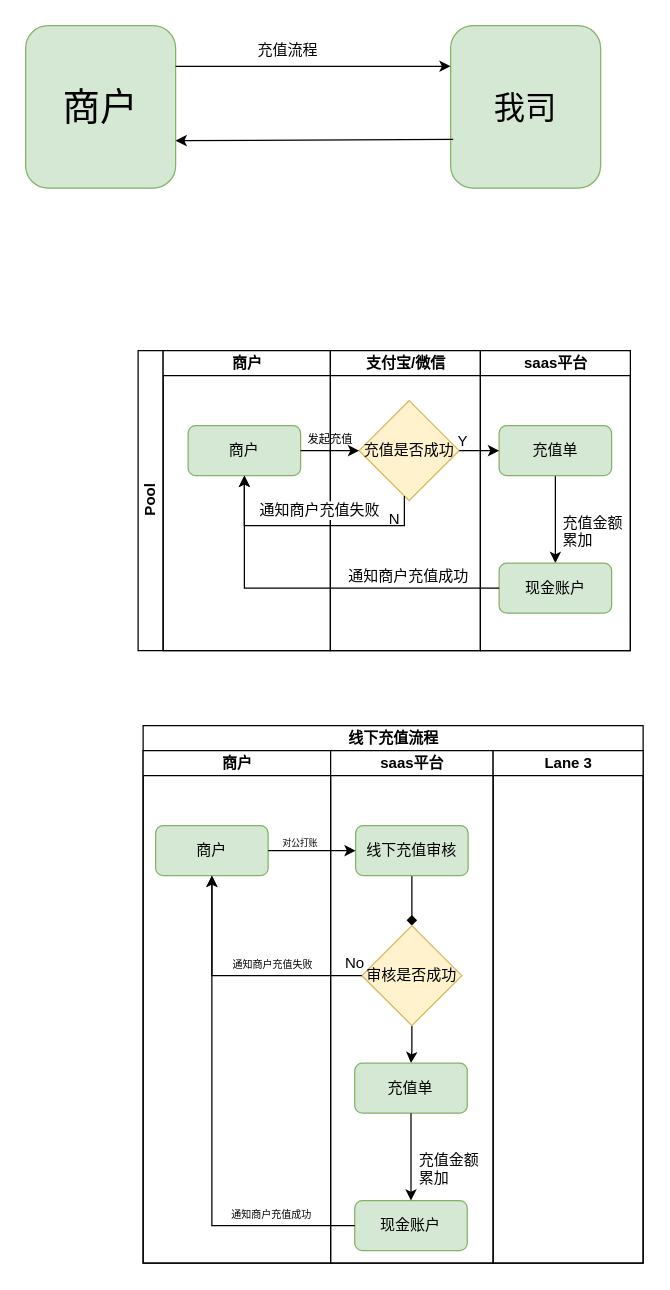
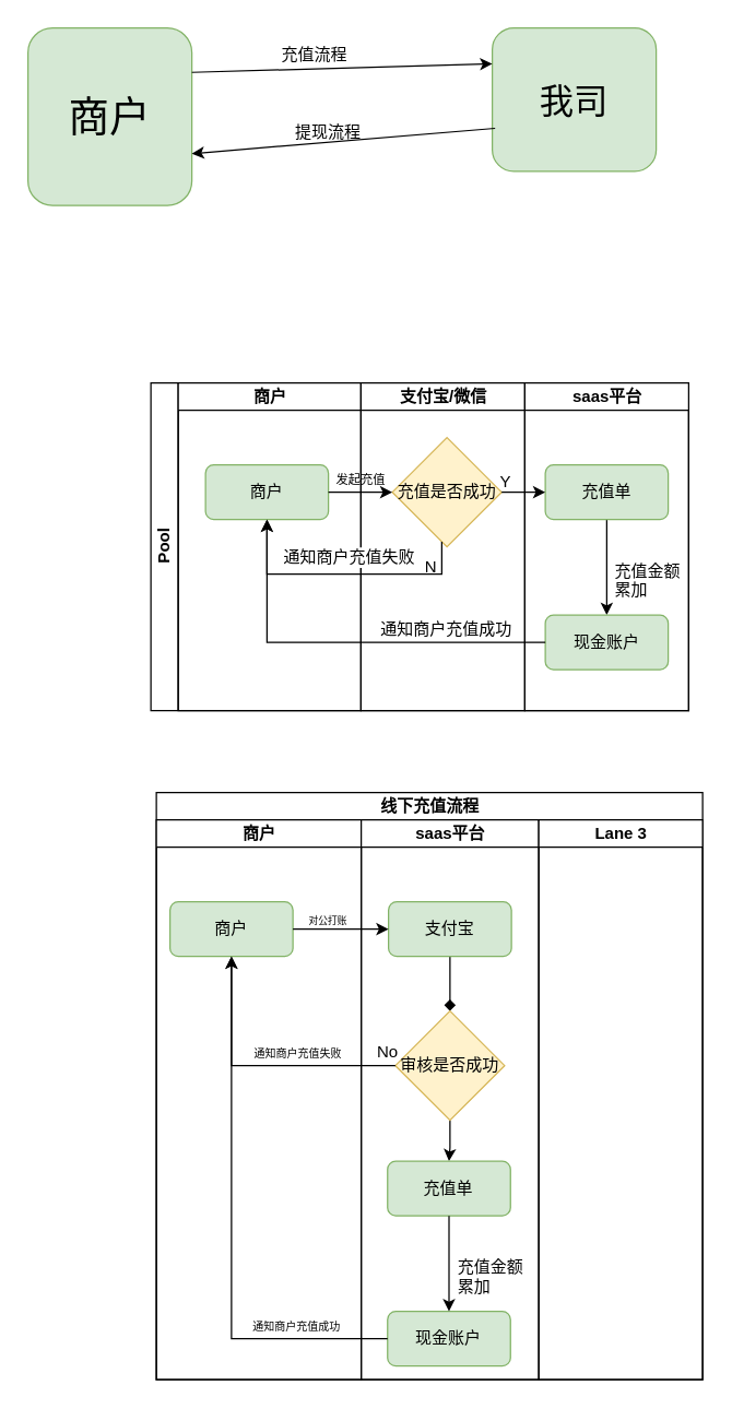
  <mxCell id="0" />
  <mxCell id="1" parent="0" />
  <mxCell id="2" value="&lt;font style=&quot;font-size: 30px&quot;&gt;商户&lt;/font&gt;" style="rounded=1;whiteSpace=wrap;html=1;fillColor=#d5e8d4;strokeColor=#82b366;" parent="1" vertex="1"><mxGeometry x="20" y="20" width="120" height="130" as="geometry" /></mxCell>
- <mxCell id="3" value="&lt;font style=&quot;font-size: 25px&quot;&gt;我司&lt;/font&gt;" style="rounded=1;whiteSpace=wrap;html=1;fillColor=#d5e8d4;strokeColor=#82b366;" parent="1" vertex="1"><mxGeometry x="360" y="20" width="120" height="130" as="geometry" /></mxCell>
+ <mxCell id="3" value="&lt;font style=&quot;font-size: 25px&quot;&gt;我司&lt;/font&gt;" style="rounded=1;whiteSpace=wrap;html=1;fillColor=#d5e8d4;strokeColor=#82b366;" parent="1" vertex="1"><mxGeometry x="360" y="20" width="120" height="105" as="geometry" /></mxCell>
  <mxCell id="4" value="" style="endArrow=classic;html=1;exitX=1;exitY=0.25;exitDx=0;exitDy=0;entryX=0;entryY=0.25;entryDx=0;entryDy=0;" parent="1" source="2" target="3" edge="1"><mxGeometry width="50" height="50" relative="1" as="geometry"><mxPoint x="160" y="230" as="sourcePoint" /><mxPoint x="210" y="180" as="targetPoint" /></mxGeometry></mxCell>
  <mxCell id="5" value="充值流程" style="text;html=1;resizable=0;points=[];autosize=1;align=left;verticalAlign=top;spacingTop=-4;" parent="1" vertex="1"><mxGeometry x="204" y="30" width="60" height="20" as="geometry" /></mxCell>
  <mxCell id="6" value="" style="endArrow=classic;html=1;entryX=1;entryY=0.708;entryDx=0;entryDy=0;entryPerimeter=0;exitX=0.017;exitY=0.7;exitDx=0;exitDy=0;exitPerimeter=0;" parent="1" source="3" target="2" edge="1"><mxGeometry width="50" height="50" relative="1" as="geometry"><mxPoint x="230" y="260" as="sourcePoint" /><mxPoint x="280" y="210" as="targetPoint" /></mxGeometry></mxCell>
+ <mxCell id="7" value="提现流程" style="text;html=1;resizable=0;points=[];autosize=1;align=left;verticalAlign=top;spacingTop=-4;" parent="1" vertex="1"><mxGeometry x="214" y="87" width="60" height="20" as="geometry" /></mxCell>
  <mxCell id="8" value="Pool" style="swimlane;html=1;childLayout=stackLayout;resizeParent=1;resizeParentMax=0;startSize=20;horizontal=0;horizontalStack=1;" parent="1" vertex="1"><mxGeometry x="110" y="280" width="393.8" height="240" as="geometry"><mxRectangle x="240" y="460" width="30" height="50" as="alternateBounds" /></mxGeometry></mxCell>
  <mxCell id="9" value="商户" style="swimlane;html=1;startSize=20;" parent="8" vertex="1"><mxGeometry x="20" width="133.8" height="240" as="geometry" /></mxCell>
  <mxCell id="10" value="商户" style="rounded=1;whiteSpace=wrap;html=1;fillColor=#d5e8d4;strokeColor=#82b366;" parent="9" vertex="1"><mxGeometry x="20" y="60" width="90" height="40" as="geometry" /></mxCell>
  <mxCell id="11" value="支付宝/微信" style="swimlane;html=1;startSize=20;" parent="8" vertex="1"><mxGeometry x="153.8" width="120" height="240" as="geometry"><mxRectangle x="150" width="80" height="480" as="alternateBounds" /></mxGeometry></mxCell>
  <mxCell id="12" value="充值是否成功" style="rhombus;whiteSpace=wrap;html=1;fillColor=#fff2cc;strokeColor=#d6b656;" parent="11" vertex="1"><mxGeometry x="23" y="40" width="80" height="80" as="geometry" /></mxCell>
  <mxCell id="13" value="Y" style="text;html=1;resizable=0;points=[];autosize=1;align=left;verticalAlign=top;spacingTop=-4;" parent="11" vertex="1"><mxGeometry x="100" y="63" width="20" height="20" as="geometry" /></mxCell>
  <mxCell id="14" value="通知商户充值失败" style="text;html=1;resizable=0;points=[];align=center;verticalAlign=middle;labelBackgroundColor=#ffffff;" parent="11" vertex="1" connectable="0"><mxGeometry y="135.2" as="geometry"><mxPoint x="-9" y="-8" as="offset" /></mxGeometry></mxCell>
  <mxCell id="15" value="&lt;font style=&quot;font-size: 9px&quot;&gt;发起充值&lt;/font&gt;" style="text;html=1;resizable=0;points=[];autosize=1;align=left;verticalAlign=top;spacingTop=-4;" parent="11" vertex="1"><mxGeometry x="-19.8" y="60" width="50" height="20" as="geometry" /></mxCell>
  <mxCell id="16" value="saas平台" style="swimlane;html=1;startSize=20;" parent="8" vertex="1"><mxGeometry x="273.8" width="120" height="240" as="geometry" /></mxCell>
  <mxCell id="17" style="edgeStyle=orthogonalEdgeStyle;rounded=0;orthogonalLoop=1;jettySize=auto;html=1;entryX=0.5;entryY=0;entryDx=0;entryDy=0;" parent="16" source="18" target="19" edge="1"><mxGeometry relative="1" as="geometry" /></mxCell>
  <mxCell id="18" value="充值单" style="rounded=1;whiteSpace=wrap;html=1;fillColor=#d5e8d4;strokeColor=#82b366;" parent="16" vertex="1"><mxGeometry x="15" y="60" width="90" height="40" as="geometry" /></mxCell>
  <mxCell id="19" value="现金账户" style="rounded=1;whiteSpace=wrap;html=1;fillColor=#d5e8d4;strokeColor=#82b366;" parent="16" vertex="1"><mxGeometry x="15" y="170" width="90" height="40" as="geometry" /></mxCell>
  <mxCell id="20" style="edgeStyle=orthogonalEdgeStyle;rounded=0;orthogonalLoop=1;jettySize=auto;html=1;entryX=0;entryY=0.5;entryDx=0;entryDy=0;" parent="8" source="12" target="18" edge="1"><mxGeometry relative="1" as="geometry" /></mxCell>
  <mxCell id="21" style="edgeStyle=orthogonalEdgeStyle;rounded=0;orthogonalLoop=1;jettySize=auto;html=1;entryX=0.5;entryY=1;entryDx=0;entryDy=0;" parent="8" source="12" target="10" edge="1"><mxGeometry relative="1" as="geometry"><Array as="points"><mxPoint x="213" y="140" /><mxPoint x="85" y="140" /></Array></mxGeometry></mxCell>
  <mxCell id="22" style="edgeStyle=orthogonalEdgeStyle;rounded=0;orthogonalLoop=1;jettySize=auto;html=1;entryX=0.5;entryY=1;entryDx=0;entryDy=0;" parent="8" source="19" target="10" edge="1"><mxGeometry relative="1" as="geometry" /></mxCell>
  <mxCell id="23" value="通知商户充值成功" style="text;html=1;resizable=0;points=[];align=center;verticalAlign=middle;labelBackgroundColor=#ffffff;" parent="22" vertex="1" connectable="0"><mxGeometry x="-0.561" y="-2" relative="1" as="geometry"><mxPoint x="-9" y="-8" as="offset" /></mxGeometry></mxCell>
  <mxCell id="24" style="edgeStyle=orthogonalEdgeStyle;rounded=0;orthogonalLoop=1;jettySize=auto;html=1;exitX=1;exitY=0.5;exitDx=0;exitDy=0;" parent="8" source="10" target="12" edge="1"><mxGeometry relative="1" as="geometry" /></mxCell>
  <mxCell id="25" value="&lt;div&gt;充值金额&lt;/div&gt;&lt;div&gt;累加&lt;br&gt;&lt;/div&gt;" style="text;html=1;resizable=0;points=[];autosize=1;align=left;verticalAlign=top;spacingTop=-4;" parent="1" vertex="1"><mxGeometry x="448" y="408" width="60" height="30" as="geometry" /></mxCell>
  <mxCell id="26" value="N" style="text;html=1;resizable=0;points=[];autosize=1;align=left;verticalAlign=top;spacingTop=-4;" parent="1" vertex="1"><mxGeometry x="309" y="405" width="20" height="20" as="geometry" /></mxCell>
  <mxCell id="27" value="线下充值流程" style="swimlane;html=1;childLayout=stackLayout;resizeParent=1;resizeParentMax=0;startSize=20;" parent="1" vertex="1"><mxGeometry x="114" y="580" width="400" height="430" as="geometry" /></mxCell>
  <mxCell id="28" value="商户" style="swimlane;html=1;startSize=20;" parent="27" vertex="1"><mxGeometry y="20" width="150" height="410" as="geometry" /></mxCell>
  <mxCell id="29" value="商户" style="rounded=1;whiteSpace=wrap;html=1;fillColor=#d5e8d4;strokeColor=#82b366;" parent="28" vertex="1"><mxGeometry x="10" y="60" width="90" height="40" as="geometry" /></mxCell>
  <mxCell id="30" value="&lt;font style=&quot;font-size: 7px&quot;&gt;对公打账&lt;/font&gt;" style="text;html=1;resizable=0;points=[];autosize=1;align=left;verticalAlign=top;spacingTop=-4;" parent="28" vertex="1"><mxGeometry x="109.5" y="63" width="40" height="20" as="geometry" /></mxCell>
  <mxCell id="31" value="&lt;font style=&quot;font-size: 8px&quot;&gt;通知商户充值失败&lt;/font&gt;" style="text;html=1;resizable=0;points=[];autosize=1;align=left;verticalAlign=top;spacingTop=-4;" parent="28" vertex="1"><mxGeometry x="70" y="160" width="80" height="20" as="geometry" /></mxCell>
  <mxCell id="32" value="&lt;font style=&quot;font-size: 8px&quot;&gt;通知商户充值成功&lt;/font&gt;" style="text;html=1;resizable=0;points=[];autosize=1;align=left;verticalAlign=top;spacingTop=-4;" vertex="1" parent="28"><mxGeometry x="68.5" y="360" width="80" height="20" as="geometry" /></mxCell>
  <mxCell id="33" value="saas平台" style="swimlane;html=1;startSize=20;" parent="27" vertex="1"><mxGeometry x="150" y="20" width="130" height="410" as="geometry" /></mxCell>
  <mxCell id="34" style="edgeStyle=orthogonalEdgeStyle;rounded=0;orthogonalLoop=1;jettySize=auto;html=1;entryX=0.5;entryY=0;entryDx=0;entryDy=0;endArrow=diamond;" parent="33" source="35" target="37" edge="1"><mxGeometry relative="1" as="geometry" /></mxCell>
- <mxCell id="35" value="线下充值审核" style="rounded=1;whiteSpace=wrap;html=1;fillColor=#d5e8d4;strokeColor=#82b366;" parent="33" vertex="1"><mxGeometry x="20" y="60" width="90" height="40" as="geometry" /></mxCell>
+ <mxCell id="35" value="支付宝" style="rounded=1;whiteSpace=wrap;html=1;fillColor=#d5e8d4;strokeColor=#82b366;" parent="33" vertex="1"><mxGeometry x="20" y="60" width="90" height="40" as="geometry" /></mxCell>
  <mxCell id="36" style="edgeStyle=orthogonalEdgeStyle;rounded=0;orthogonalLoop=1;jettySize=auto;html=1;entryX=0.5;entryY=0;entryDx=0;entryDy=0;" parent="33" source="37" target="39" edge="1"><mxGeometry relative="1" as="geometry" /></mxCell>
  <mxCell id="37" value="审核是否成功" style="rhombus;whiteSpace=wrap;html=1;fillColor=#fff2cc;strokeColor=#d6b656;" parent="33" vertex="1"><mxGeometry x="25" y="140" width="80" height="80" as="geometry" /></mxCell>
  <mxCell id="38" value="No" style="text;html=1;resizable=0;points=[];autosize=1;align=left;verticalAlign=top;spacingTop=-4;" parent="33" vertex="1"><mxGeometry x="10" y="160" width="30" height="20" as="geometry" /></mxCell>
  <mxCell id="39" value="充值单" style="rounded=1;whiteSpace=wrap;html=1;fillColor=#d5e8d4;strokeColor=#82b366;" parent="33" vertex="1"><mxGeometry x="19.3" y="250" width="90" height="40" as="geometry" /></mxCell>
  <mxCell id="40" value="现金账户" style="rounded=1;whiteSpace=wrap;html=1;fillColor=#d5e8d4;strokeColor=#82b366;" parent="33" vertex="1"><mxGeometry x="19.3" y="360" width="90" height="40" as="geometry" /></mxCell>
  <mxCell id="41" style="edgeStyle=orthogonalEdgeStyle;rounded=0;orthogonalLoop=1;jettySize=auto;html=1;entryX=0.5;entryY=0;entryDx=0;entryDy=0;" parent="33" source="39" target="40" edge="1"><mxGeometry relative="1" as="geometry" /></mxCell>
  <mxCell id="42" value="&lt;div&gt;充值金额&lt;/div&gt;&lt;div&gt;累加&lt;br&gt;&lt;/div&gt;" style="text;html=1;resizable=0;points=[];autosize=1;align=left;verticalAlign=top;spacingTop=-4;" parent="33" vertex="1"><mxGeometry x="68.5" y="318" width="60" height="30" as="geometry" /></mxCell>
  <mxCell id="43" value="Lane 3" style="swimlane;html=1;startSize=20;" parent="27" vertex="1"><mxGeometry x="280" y="20" width="120" height="410" as="geometry" /></mxCell>
  <mxCell id="44" style="edgeStyle=orthogonalEdgeStyle;rounded=0;orthogonalLoop=1;jettySize=auto;html=1;entryX=0;entryY=0.5;entryDx=0;entryDy=0;" parent="27" source="29" target="35" edge="1"><mxGeometry relative="1" as="geometry" /></mxCell>
  <mxCell id="45" style="edgeStyle=orthogonalEdgeStyle;rounded=0;orthogonalLoop=1;jettySize=auto;html=1;entryX=0.5;entryY=1;entryDx=0;entryDy=0;" parent="27" source="37" target="29" edge="1"><mxGeometry relative="1" as="geometry" /></mxCell>
  <mxCell id="46" style="edgeStyle=orthogonalEdgeStyle;rounded=0;orthogonalLoop=1;jettySize=auto;html=1;entryX=0.5;entryY=1;entryDx=0;entryDy=0;" edge="1" parent="27" source="40" target="29"><mxGeometry relative="1" as="geometry" /></mxCell>
